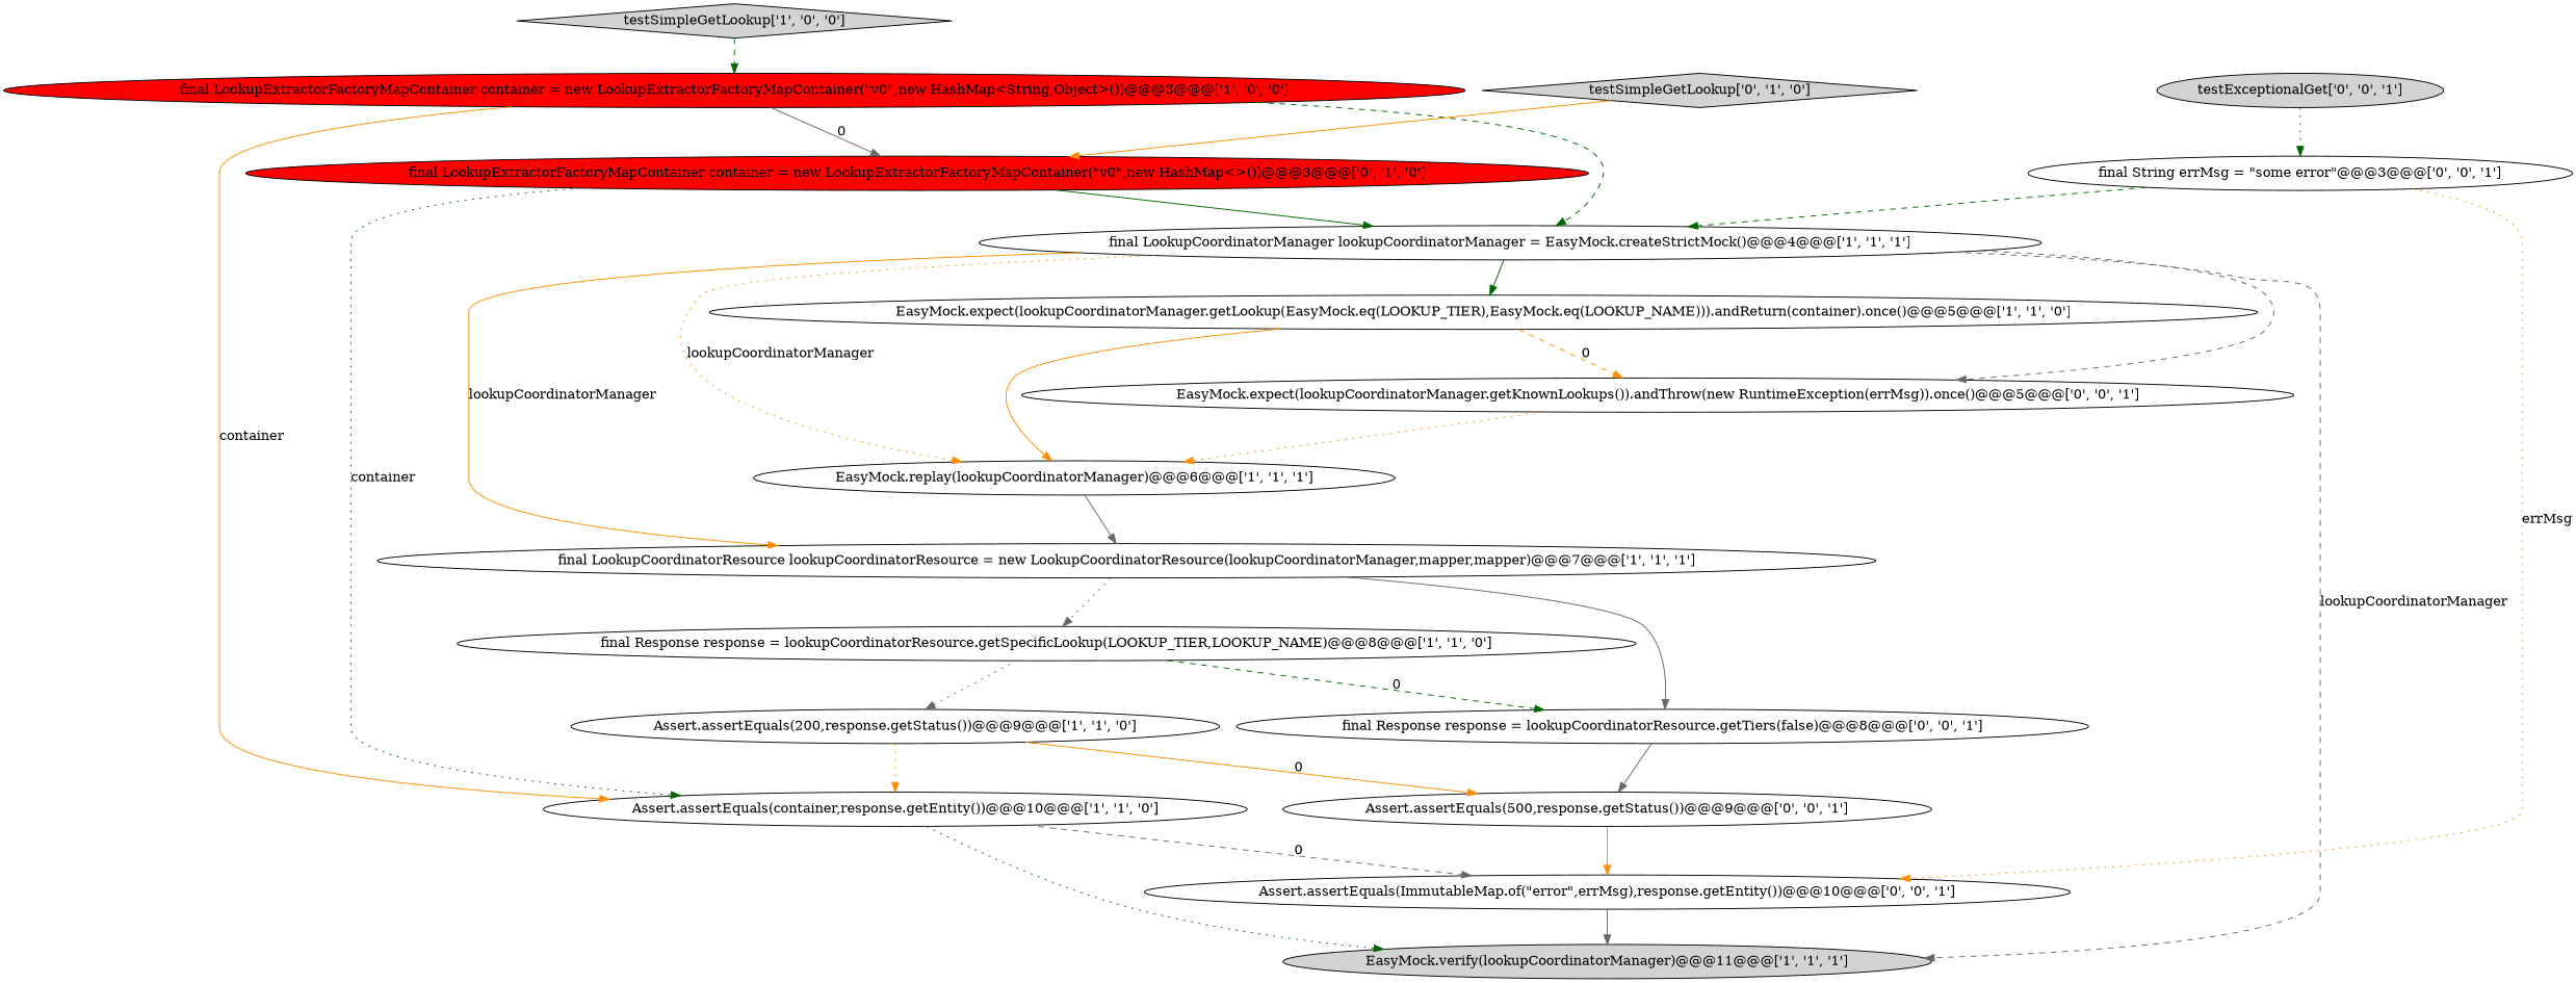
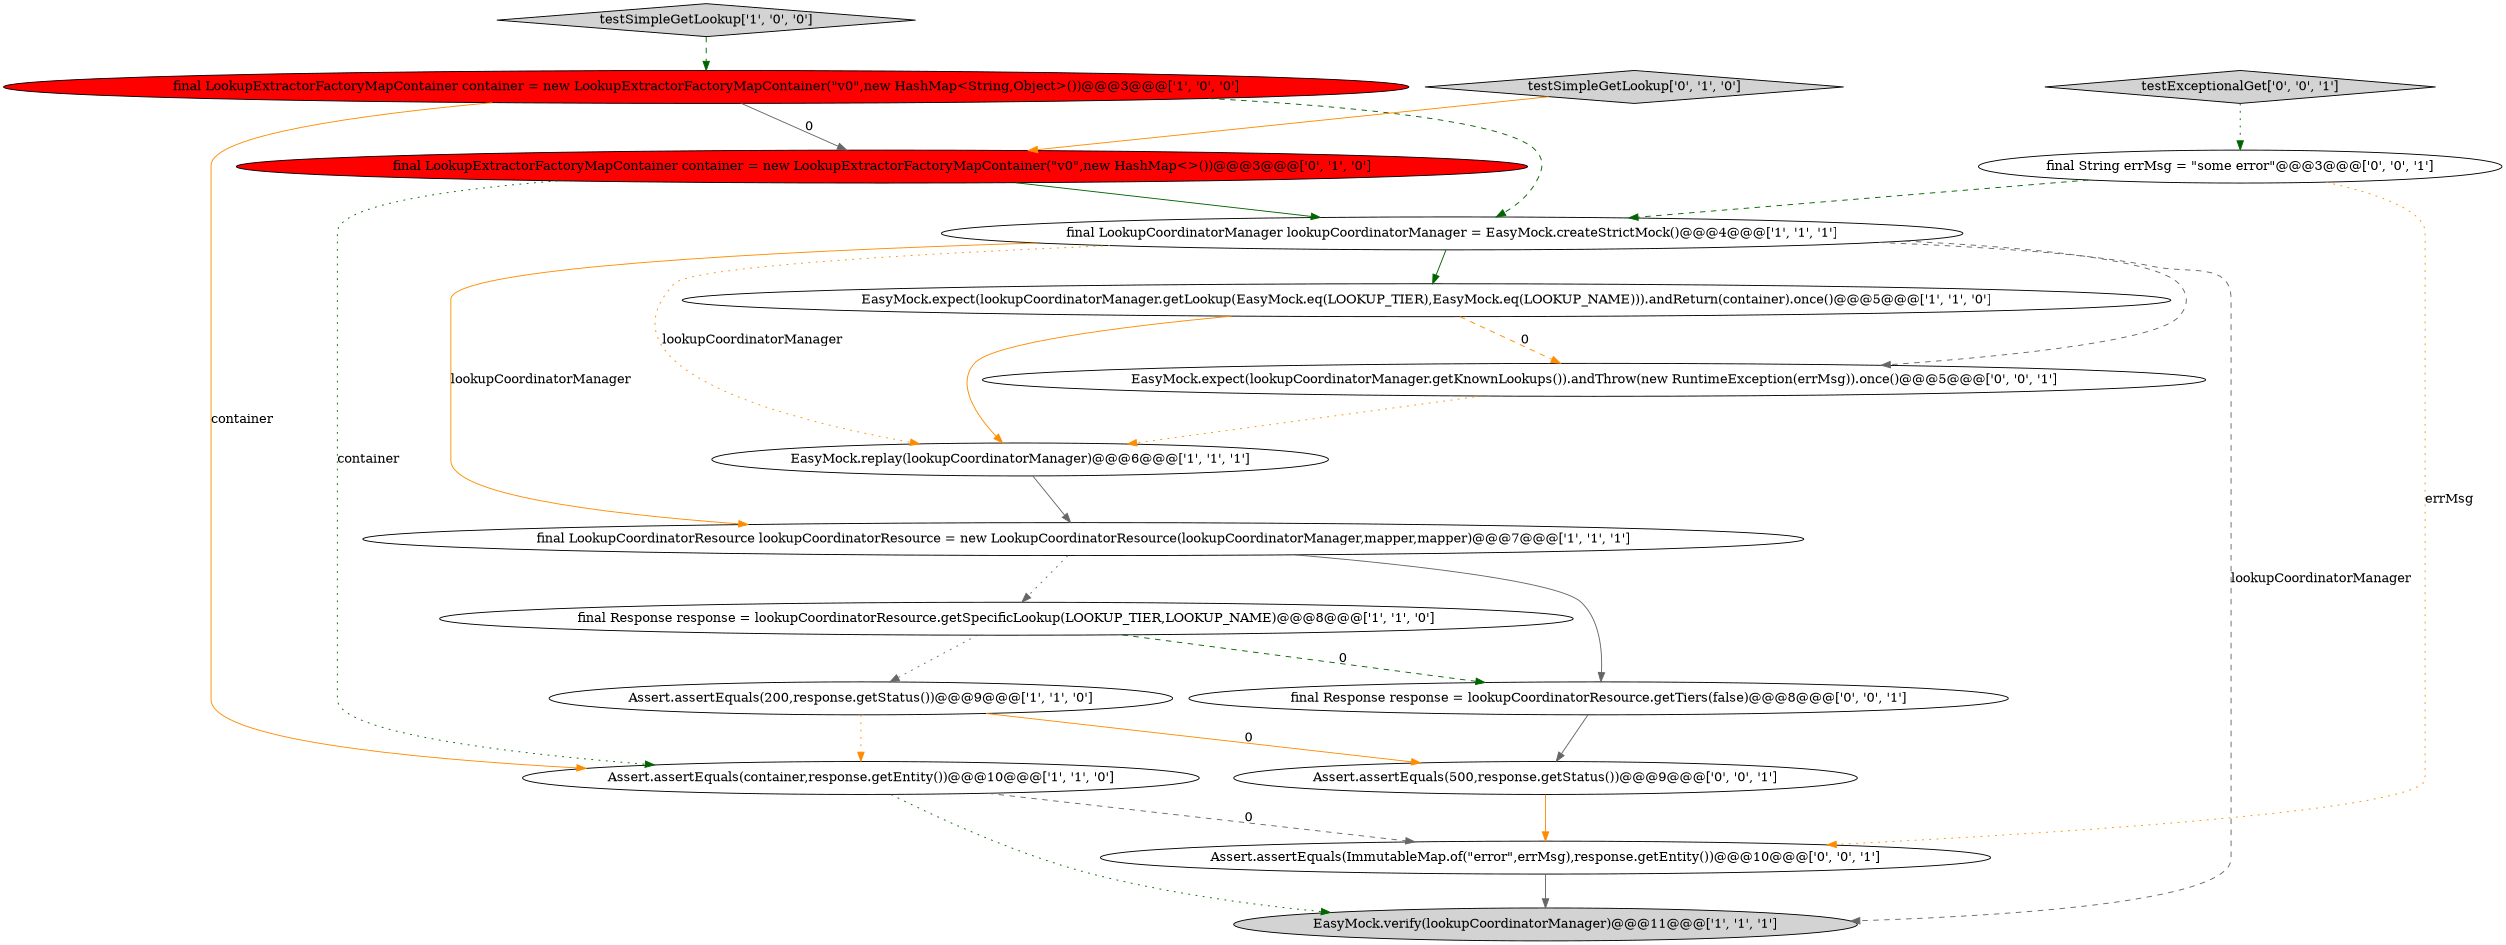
  digraph {
    node [fillcolor=white shape=ellipse style=filled]
    edge [style=solid color=darkorange]
    n1 [label="final Response response = lookupCoordinatorResource.getTiers(false)@@@8@@@['0', '0', '1']"]
    n2 [label="Assert.assertEquals(500,response.getStatus())@@@9@@@['0', '0', '1']"]
    n3 [label="EasyMock.replay(lookupCoordinatorManager)@@@6@@@['1', '1', '1']"]
    n4 [label="final LookupCoordinatorResource lookupCoordinatorResource = new LookupCoordinatorResource(lookupCoordinatorManager,mapper,mapper)@@@7@@@['1', '1', '1']"]
    n5 [fillcolor=red label="final LookupExtractorFactoryMapContainer container = new LookupExtractorFactoryMapContainer(\"v0\",new HashMap<String,Object>())@@@3@@@['1', '0', '0']"]
    n6 [label="final LookupCoordinatorManager lookupCoordinatorManager = EasyMock.createStrictMock()@@@4@@@['1', '1', '1']"]
    n7 [fillcolor=red label="final LookupExtractorFactoryMapContainer container = new LookupExtractorFactoryMapContainer(\"v0\",new HashMap<>())@@@3@@@['0', '1', '0']"]
    n8 [label="Assert.assertEquals(container,response.getEntity())@@@10@@@['1', '1', '0']"]
    n9 [label="final Response response = lookupCoordinatorResource.getSpecificLookup(LOOKUP_TIER,LOOKUP_NAME)@@@8@@@['1', '1', '0']"]
    n10 [label="Assert.assertEquals(200,response.getStatus())@@@9@@@['1', '1', '0']"]
    n11 [fillcolor=lightgray label="EasyMock.verify(lookupCoordinatorManager)@@@11@@@['1', '1', '1']"]
    n12 [fillcolor=lightgray label="testSimpleGetLookup['0', '1', '0']" shape=diamond]
    n13 [label="final String errMsg = \"some error\"@@@3@@@['0', '0', '1']"]
    n14 [label="Assert.assertEquals(ImmutableMap.of(\"error\",errMsg),response.getEntity())@@@10@@@['0', '0', '1']"]
    n15 [label="EasyMock.expect(lookupCoordinatorManager.getKnownLookups()).andThrow(new RuntimeException(errMsg)).once()@@@5@@@['0', '0', '1']"]
    n16 [label="EasyMock.expect(lookupCoordinatorManager.getLookup(EasyMock.eq(LOOKUP_TIER),EasyMock.eq(LOOKUP_NAME))).andReturn(container).once()@@@5@@@['1', '1', '0']"]
    n17 [fillcolor=lightgray label="testSimpleGetLookup['1', '0', '0']" shape=diamond]
-   n18 [fillcolor=lightgray label="testExceptionalGet['0', '0', '1']"]
+   n18 [fillcolor=lightgray label="testExceptionalGet['0', '0', '1']" shape=diamond]
    n1 -> n2 [color=gray40]
    n2 -> n14
    n3 -> n4 [color=gray40]
    n4 -> n1 [color=gray40]
    n4 -> n9 [style=dotted color=gray40]
    n5 -> n6 [style=dashed color=darkgreen]
    n5 -> n7 [label=0 color=gray40]
    n5 -> n8 [label=container]
    n6 -> n3 [label=lookupCoordinatorManager style=dotted]
    n6 -> n4 [label=lookupCoordinatorManager]
    n6 -> n11 [label=lookupCoordinatorManager style=dashed color=gray40]
    n6 -> n15 [style=dashed color=gray40]
    n6 -> n16 [color=darkgreen]
    n7 -> n6 [color=darkgreen]
    n7 -> n8 [label=container style=dotted color=darkgreen]
    n8 -> n11 [style=dotted color=darkgreen]
    n8 -> n14 [label=0 style=dashed color=gray40]
    n9 -> n1 [label=0 style=dashed color=darkgreen]
    n9 -> n10 [style=dotted color=gray40]
    n10 -> n2 [label=0]
    n10 -> n8 [style=dotted]
    n12 -> n7
    n13 -> n6 [style=dashed color=darkgreen]
    n13 -> n14 [label=errMsg style=dotted]
    n14 -> n11 [color=gray40]
    n15 -> n3 [style=dotted]
    n16 -> n3
    n16 -> n15 [label=0 style=dashed]
    n17 -> n5 [style=dashed color=darkgreen]
    n18 -> n13 [style=dotted color=darkgreen]
  }
